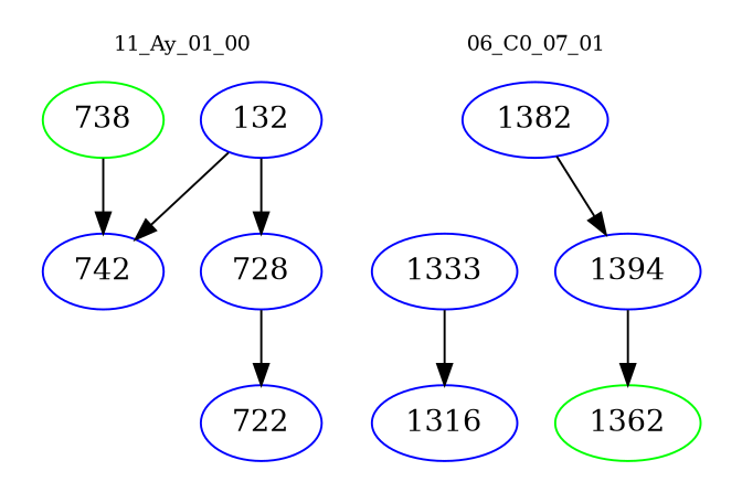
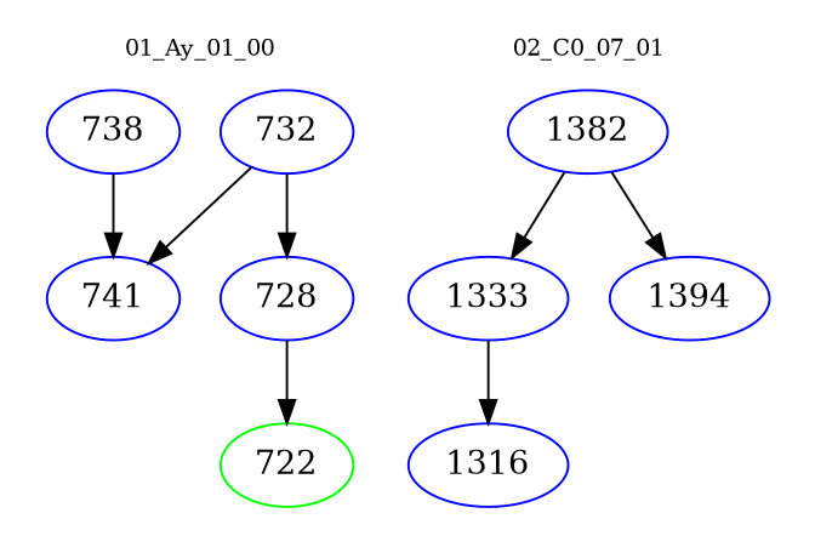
  digraph {
    node [color=blue]
    edge [color=black]
-   n1 [label=132]
+   n1 [label=732]
    n2 [label=728]
-   n3 [color=green label=738]
-   n4 [label=722]
-   n5 [label=742]
+   n3 [label=738]
+   n4 [color=green label=722]
+   n5 [label=741]
    n6 [label=1382]
    n7 [label=1333]
    n8 [label=1394]
    n9 [label=1316]
-   n10 [color=green label=1362]
    subgraph cluster_1 {
      color=white
      fontsize=10
-     label="11_Ay_01_00"
+     label="01_Ay_01_00"
      n1
      n2
      n3
      n4
      n5
    }
    subgraph cluster_2 {
      color=white
      fontsize=10
-     label="06_C0_07_01"
+     label="02_C0_07_01"
      n6
      n7
      n8
      n9
-     n10
    }
    n1 -> n2
    n1 -> n5
    n2 -> n4
    n3 -> n5
+   n6 -> n7
    n6 -> n8
    n7 -> n9
-   n8 -> n10
  }
